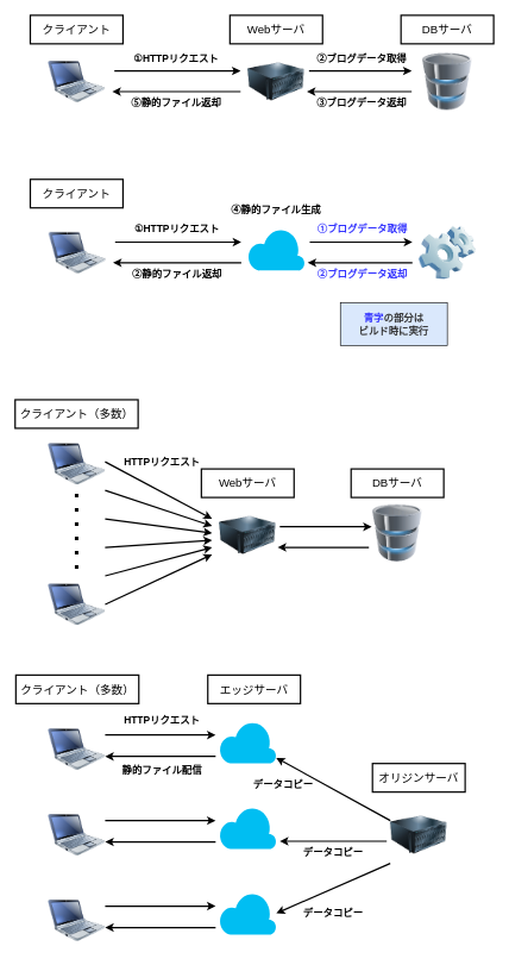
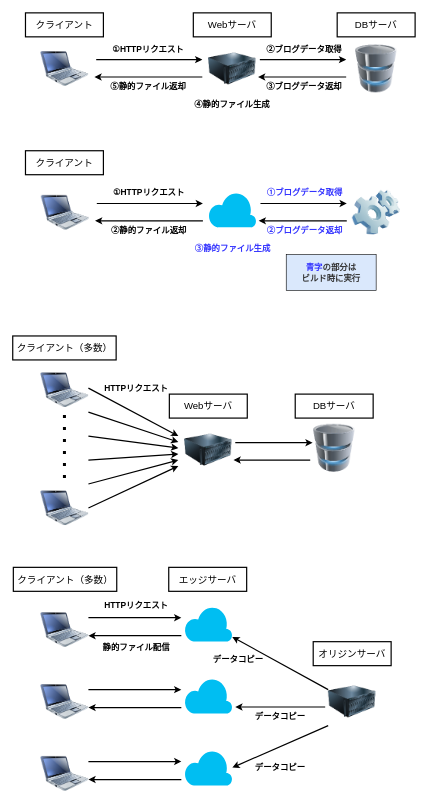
  <mxCell id="0" />
  <mxCell id="1" parent="0" />
  <mxCell id="2" value="" style="image;html=1;image=img/lib/clip_art/computers/Netbook_128x128.png" parent="1" vertex="1"><mxGeometry x="67" y="609" width="80" height="80" as="geometry" /></mxCell>
  <mxCell id="3" value="" style="image;html=1;image=img/lib/clip_art/computers/Netbook_128x128.png" parent="1" vertex="1"><mxGeometry x="67" y="806" width="80" height="80" as="geometry" /></mxCell>
  <mxCell id="4" value="" style="endArrow=none;dashed=1;html=1;dashPattern=1 3;strokeWidth=5;entryX=0.5;entryY=1;entryDx=0;entryDy=0;" parent="1" edge="1"><mxGeometry width="50" height="50" relative="1" as="geometry"><mxPoint x="107" y="796" as="sourcePoint" /><mxPoint x="107" y="686" as="targetPoint" /></mxGeometry></mxCell>
  <mxCell id="5" value="" style="image;html=1;image=img/lib/clip_art/computers/Server_128x128.png" parent="1" vertex="1"><mxGeometry x="307" y="709" width="80" height="80" as="geometry" /></mxCell>
  <mxCell id="6" value="" style="image;html=1;image=img/lib/clip_art/computers/Database_128x128.png" parent="1" vertex="1"><mxGeometry x="517" y="706" width="80" height="80" as="geometry" /></mxCell>
  <mxCell id="7" value="" style="endArrow=classic;html=1;strokeWidth=2;exitX=1;exitY=0.5;exitDx=0;exitDy=0;" parent="1" edge="1"><mxGeometry width="50" height="50" relative="1" as="geometry"><mxPoint x="147" y="646" as="sourcePoint" /><mxPoint x="297" y="726" as="targetPoint" /></mxGeometry></mxCell>
  <mxCell id="8" value="" style="endArrow=classic;html=1;strokeWidth=2;exitX=1;exitY=1;exitDx=0;exitDy=0;" parent="1" edge="1"><mxGeometry width="50" height="50" relative="1" as="geometry"><mxPoint x="147" y="686" as="sourcePoint" /><mxPoint x="297" y="736" as="targetPoint" /></mxGeometry></mxCell>
  <mxCell id="9" value="" style="endArrow=classic;html=1;strokeWidth=2;exitX=1;exitY=1;exitDx=0;exitDy=0;" parent="1" edge="1"><mxGeometry width="50" height="50" relative="1" as="geometry"><mxPoint x="147" y="726" as="sourcePoint" /><mxPoint x="297" y="746" as="targetPoint" /></mxGeometry></mxCell>
  <mxCell id="10" value="" style="endArrow=classic;html=1;strokeWidth=2;" parent="1" edge="1"><mxGeometry width="50" height="50" relative="1" as="geometry"><mxPoint x="147" y="766" as="sourcePoint" /><mxPoint x="297" y="756" as="targetPoint" /></mxGeometry></mxCell>
  <mxCell id="11" value="" style="endArrow=classic;html=1;strokeWidth=2;exitX=1;exitY=0;exitDx=0;exitDy=0;" parent="1" source="3" edge="1"><mxGeometry width="50" height="50" relative="1" as="geometry"><mxPoint x="157" y="776" as="sourcePoint" /><mxPoint x="297" y="766" as="targetPoint" /></mxGeometry></mxCell>
  <mxCell id="12" value="" style="endArrow=classic;html=1;strokeWidth=2;exitX=1;exitY=0.5;exitDx=0;exitDy=0;" parent="1" source="3" edge="1"><mxGeometry width="50" height="50" relative="1" as="geometry"><mxPoint x="157" y="816" as="sourcePoint" /><mxPoint x="297" y="776" as="targetPoint" /></mxGeometry></mxCell>
  <mxCell id="13" value="" style="endArrow=classic;html=1;strokeWidth=2;entryX=0;entryY=0.25;entryDx=0;entryDy=0;" parent="1" edge="1"><mxGeometry width="50" height="50" relative="1" as="geometry"><mxPoint x="392" y="737" as="sourcePoint" /><mxPoint x="521" y="737" as="targetPoint" /></mxGeometry></mxCell>
  <mxCell id="14" value="" style="endArrow=classic;html=1;strokeWidth=2;exitX=0;exitY=0.75;exitDx=0;exitDy=0;" parent="1" source="6" edge="1"><mxGeometry width="50" height="50" relative="1" as="geometry"><mxPoint x="507" y="757" as="sourcePoint" /><mxPoint x="389" y="766" as="targetPoint" /></mxGeometry></mxCell>
  <mxCell id="15" value="&lt;font style=&quot;font-size: 16px&quot;&gt;Webサーバ&lt;/font&gt;" style="text;html=1;fillColor=none;align=center;verticalAlign=middle;whiteSpace=wrap;rounded=0;strokeColor=#000000;strokeWidth=2;" parent="1" vertex="1"><mxGeometry x="282" y="656" width="130" height="40" as="geometry" /></mxCell>
  <mxCell id="16" value="&lt;font style=&quot;font-size: 16px&quot;&gt;DBサーバ&lt;/font&gt;" style="text;html=1;fillColor=none;align=center;verticalAlign=middle;whiteSpace=wrap;rounded=0;strokeColor=#000000;strokeWidth=2;" parent="1" vertex="1"><mxGeometry x="492" y="656" width="130" height="40" as="geometry" /></mxCell>
  <mxCell id="17" value="" style="image;html=1;image=img/lib/clip_art/computers/Netbook_128x128.png" parent="1" vertex="1"><mxGeometry x="67" y="1009" width="80" height="80" as="geometry" /></mxCell>
  <mxCell id="18" value="" style="image;html=1;image=img/lib/clip_art/computers/Netbook_128x128.png" parent="1" vertex="1"><mxGeometry x="67" y="1129" width="80" height="80" as="geometry" /></mxCell>
  <mxCell id="19" value="" style="image;html=1;image=img/lib/clip_art/computers/Netbook_128x128.png" parent="1" vertex="1"><mxGeometry x="67" y="1249" width="80" height="80" as="geometry" /></mxCell>
  <mxCell id="20" value="" style="verticalLabelPosition=bottom;html=1;verticalAlign=top;align=center;strokeColor=none;fillColor=#00BEF2;shape=mxgraph.azure.cloud;" parent="1" vertex="1"><mxGeometry x="307" y="1009" width="80" height="60" as="geometry" /></mxCell>
  <mxCell id="21" value="" style="verticalLabelPosition=bottom;html=1;verticalAlign=top;align=center;strokeColor=none;fillColor=#00BEF2;shape=mxgraph.azure.cloud;" parent="1" vertex="1"><mxGeometry x="307" y="1129" width="80" height="60" as="geometry" /></mxCell>
  <mxCell id="22" value="" style="verticalLabelPosition=bottom;html=1;verticalAlign=top;align=center;strokeColor=none;fillColor=#00BEF2;shape=mxgraph.azure.cloud;" parent="1" vertex="1"><mxGeometry x="307" y="1249" width="80" height="60" as="geometry" /></mxCell>
  <mxCell id="23" value="" style="endArrow=classic;html=1;strokeWidth=2;exitX=1;exitY=0.5;exitDx=0;exitDy=0;" parent="1" edge="1"><mxGeometry width="50" height="50" relative="1" as="geometry"><mxPoint x="147" y="1029" as="sourcePoint" /><mxPoint x="302" y="1029" as="targetPoint" /></mxGeometry></mxCell>
  <mxCell id="24" value="" style="endArrow=classic;html=1;strokeWidth=2;exitX=1;exitY=0.5;exitDx=0;exitDy=0;" parent="1" edge="1"><mxGeometry width="50" height="50" relative="1" as="geometry"><mxPoint x="147" y="1149" as="sourcePoint" /><mxPoint x="302" y="1149" as="targetPoint" /></mxGeometry></mxCell>
  <mxCell id="25" value="" style="endArrow=classic;html=1;strokeWidth=2;exitX=1;exitY=0.5;exitDx=0;exitDy=0;" parent="1" edge="1"><mxGeometry width="50" height="50" relative="1" as="geometry"><mxPoint x="147" y="1269" as="sourcePoint" /><mxPoint x="302" y="1269" as="targetPoint" /></mxGeometry></mxCell>
  <mxCell id="26" value="" style="endArrow=classic;html=1;strokeWidth=2;" parent="1" edge="1"><mxGeometry width="50" height="50" relative="1" as="geometry"><mxPoint x="302" y="1059" as="sourcePoint" /><mxPoint x="147" y="1059" as="targetPoint" /></mxGeometry></mxCell>
  <mxCell id="27" value="" style="endArrow=classic;html=1;strokeWidth=2;" parent="1" edge="1"><mxGeometry width="50" height="50" relative="1" as="geometry"><mxPoint x="302" y="1179" as="sourcePoint" /><mxPoint x="147" y="1179" as="targetPoint" /></mxGeometry></mxCell>
  <mxCell id="28" value="" style="endArrow=classic;html=1;strokeWidth=2;" parent="1" edge="1"><mxGeometry width="50" height="50" relative="1" as="geometry"><mxPoint x="302" y="1299" as="sourcePoint" /><mxPoint x="147" y="1299" as="targetPoint" /></mxGeometry></mxCell>
  <mxCell id="29" value="" style="image;html=1;image=img/lib/clip_art/computers/Server_128x128.png" parent="1" vertex="1"><mxGeometry x="547" y="1129" width="80" height="80" as="geometry" /></mxCell>
  <mxCell id="30" value="" style="endArrow=classic;html=1;strokeWidth=2;exitX=0;exitY=0.25;exitDx=0;exitDy=0;" parent="1" source="29" target="20" edge="1"><mxGeometry width="50" height="50" relative="1" as="geometry"><mxPoint x="597" y="1048.5" as="sourcePoint" /><mxPoint x="752" y="1048.5" as="targetPoint" /></mxGeometry></mxCell>
  <mxCell id="31" value="" style="endArrow=classic;html=1;strokeWidth=2;" parent="1" edge="1"><mxGeometry width="50" height="50" relative="1" as="geometry"><mxPoint x="542" y="1178" as="sourcePoint" /><mxPoint x="392" y="1178" as="targetPoint" /></mxGeometry></mxCell>
  <mxCell id="32" value="" style="endArrow=classic;html=1;strokeWidth=2;exitX=0;exitY=1;exitDx=0;exitDy=0;" parent="1" source="29" edge="1"><mxGeometry width="50" height="50" relative="1" as="geometry"><mxPoint x="552" y="1188" as="sourcePoint" /><mxPoint x="387" y="1279" as="targetPoint" /></mxGeometry></mxCell>
- <mxCell id="33" value="&lt;font style=&quot;font-size: 16px&quot;&gt;エッジサーバ&lt;/font&gt;" style="text;html=1;fillColor=none;align=center;verticalAlign=middle;whiteSpace=wrap;rounded=0;strokeColor=#000000;strokeWidth=2;" parent="1" vertex="1"><mxGeometry x="291" y="945" width="130" height="40" as="geometry" /></mxCell>
+ <mxCell id="33" value="&lt;font style=&quot;font-size: 16px&quot;&gt;エッジサーバ&lt;/font&gt;" style="text;html=1;fillColor=none;align=center;verticalAlign=middle;whiteSpace=wrap;rounded=0;strokeColor=#000000;strokeWidth=2;" parent="1" vertex="1"><mxGeometry x="281" y="945" width="130" height="40" as="geometry" /></mxCell>
  <mxCell id="34" value="&lt;font style=&quot;font-size: 16px&quot;&gt;オリジンサーバ&lt;/font&gt;" style="text;html=1;fillColor=none;align=center;verticalAlign=middle;whiteSpace=wrap;rounded=0;strokeColor=#000000;strokeWidth=2;" parent="1" vertex="1"><mxGeometry x="522" y="1069" width="130" height="40" as="geometry" /></mxCell>
  <mxCell id="35" value="" style="image;html=1;image=img/lib/clip_art/computers/Netbook_128x128.png" parent="1" vertex="1"><mxGeometry x="67" y="73" width="80" height="80" as="geometry" /></mxCell>
  <mxCell id="36" value="" style="image;html=1;image=img/lib/clip_art/computers/Server_128x128.png" parent="1" vertex="1"><mxGeometry x="347" y="73" width="80" height="80" as="geometry" /></mxCell>
  <mxCell id="37" value="" style="image;html=1;image=img/lib/clip_art/computers/Database_128x128.png" parent="1" vertex="1"><mxGeometry x="587" y="73" width="80" height="80" as="geometry" /></mxCell>
  <mxCell id="38" value="&lt;font style=&quot;font-size: 16px&quot;&gt;Webサーバ&lt;/font&gt;" style="text;html=1;fillColor=none;align=center;verticalAlign=middle;whiteSpace=wrap;rounded=0;strokeColor=#000000;strokeWidth=2;" parent="1" vertex="1"><mxGeometry x="322" y="20" width="130" height="40" as="geometry" /></mxCell>
  <mxCell id="39" value="&lt;font style=&quot;font-size: 16px&quot;&gt;DBサーバ&lt;/font&gt;" style="text;html=1;fillColor=none;align=center;verticalAlign=middle;whiteSpace=wrap;rounded=0;strokeColor=#000000;strokeWidth=2;" parent="1" vertex="1"><mxGeometry x="562" y="20" width="130" height="40" as="geometry" /></mxCell>
  <mxCell id="40" value="" style="endArrow=classic;html=1;strokeWidth=2;" parent="1" edge="1"><mxGeometry width="50" height="50" relative="1" as="geometry"><mxPoint x="433" y="98" as="sourcePoint" /><mxPoint x="577" y="98" as="targetPoint" /></mxGeometry></mxCell>
  <mxCell id="41" value="" style="endArrow=classic;html=1;strokeWidth=2;" parent="1" edge="1"><mxGeometry width="50" height="50" relative="1" as="geometry"><mxPoint x="577" y="127" as="sourcePoint" /><mxPoint x="430" y="127" as="targetPoint" /></mxGeometry></mxCell>
  <mxCell id="42" value="" style="endArrow=classic;html=1;strokeWidth=2;" parent="1" edge="1"><mxGeometry width="50" height="50" relative="1" as="geometry"><mxPoint x="160" y="98" as="sourcePoint" /><mxPoint x="337" y="98" as="targetPoint" /></mxGeometry></mxCell>
  <mxCell id="43" value="" style="endArrow=classic;html=1;strokeWidth=2;" parent="1" edge="1"><mxGeometry width="50" height="50" relative="1" as="geometry"><mxPoint x="337" y="127" as="sourcePoint" /><mxPoint x="157" y="127" as="targetPoint" /></mxGeometry></mxCell>
  <mxCell id="44" value="&lt;font style=&quot;font-size: 16px&quot;&gt;クライアント&lt;/font&gt;" style="text;html=1;fillColor=none;align=center;verticalAlign=middle;whiteSpace=wrap;rounded=0;strokeColor=#000000;strokeWidth=2;" parent="1" vertex="1"><mxGeometry x="42" y="20" width="130" height="40" as="geometry" /></mxCell>
  <mxCell id="45" value="&lt;b style=&quot;font-size: 14px;&quot;&gt;①HTTPリクエスト&lt;/b&gt;" style="text;html=1;strokeColor=none;fillColor=none;align=center;verticalAlign=middle;whiteSpace=wrap;rounded=0;fontSize=14;" parent="1" vertex="1"><mxGeometry x="177" y="70" width="140" height="20" as="geometry" /></mxCell>
  <mxCell id="46" value="&lt;b style=&quot;font-size: 14px&quot;&gt;②ブログデータ取得&lt;/b&gt;" style="text;html=1;strokeColor=none;fillColor=none;align=center;verticalAlign=middle;whiteSpace=wrap;rounded=0;fontSize=14;" parent="1" vertex="1"><mxGeometry x="437" y="70" width="140" height="20" as="geometry" /></mxCell>
  <mxCell id="47" value="&lt;b style=&quot;font-size: 14px&quot;&gt;③ブログデータ返却&lt;/b&gt;" style="text;html=1;strokeColor=none;fillColor=none;align=center;verticalAlign=middle;whiteSpace=wrap;rounded=0;fontSize=14;" parent="1" vertex="1"><mxGeometry x="437" y="133" width="140" height="20" as="geometry" /></mxCell>
- <mxCell id="48" value="&lt;b style=&quot;font-size: 14px&quot;&gt;④静的ファイル生成&lt;/b&gt;" style="text;html=1;strokeColor=none;fillColor=none;align=center;verticalAlign=middle;whiteSpace=wrap;rounded=0;fontSize=14;" parent="1" vertex="1"><mxGeometry x="317" y="283" width="140" height="20" as="geometry" /></mxCell>
+ <mxCell id="48" value="&lt;b style=&quot;font-size: 14px&quot;&gt;④静的ファイル生成&lt;/b&gt;" style="text;html=1;strokeColor=none;fillColor=none;align=center;verticalAlign=middle;whiteSpace=wrap;rounded=0;fontSize=14;" parent="1" vertex="1"><mxGeometry x="317" y="163" width="140" height="20" as="geometry" /></mxCell>
  <mxCell id="49" value="&lt;b style=&quot;font-size: 14px&quot;&gt;⑤静的ファイル返却&lt;/b&gt;" style="text;html=1;strokeColor=none;fillColor=none;align=center;verticalAlign=middle;whiteSpace=wrap;rounded=0;fontSize=14;" parent="1" vertex="1"><mxGeometry x="177" y="133" width="140" height="20" as="geometry" /></mxCell>
  <mxCell id="50" value="" style="image;html=1;image=img/lib/clip_art/computers/Netbook_128x128.png" parent="1" vertex="1"><mxGeometry x="68" y="313" width="80" height="80" as="geometry" /></mxCell>
  <mxCell id="51" value="" style="endArrow=classic;html=1;strokeWidth=2;" parent="1" edge="1"><mxGeometry width="50" height="50" relative="1" as="geometry"><mxPoint x="434" y="338" as="sourcePoint" /><mxPoint x="578" y="338" as="targetPoint" /></mxGeometry></mxCell>
  <mxCell id="52" value="" style="endArrow=classic;html=1;strokeWidth=2;" parent="1" edge="1"><mxGeometry width="50" height="50" relative="1" as="geometry"><mxPoint x="578" y="367" as="sourcePoint" /><mxPoint x="431" y="367" as="targetPoint" /></mxGeometry></mxCell>
  <mxCell id="53" value="" style="endArrow=classic;html=1;strokeWidth=2;" parent="1" edge="1"><mxGeometry width="50" height="50" relative="1" as="geometry"><mxPoint x="161" y="338" as="sourcePoint" /><mxPoint x="338" y="338" as="targetPoint" /></mxGeometry></mxCell>
  <mxCell id="54" value="" style="endArrow=classic;html=1;strokeWidth=2;" parent="1" edge="1"><mxGeometry width="50" height="50" relative="1" as="geometry"><mxPoint x="338" y="367" as="sourcePoint" /><mxPoint x="158" y="367" as="targetPoint" /></mxGeometry></mxCell>
  <mxCell id="55" value="&lt;b style=&quot;font-size: 14px;&quot;&gt;①HTTPリクエスト&lt;/b&gt;" style="text;html=1;strokeColor=none;fillColor=none;align=center;verticalAlign=middle;whiteSpace=wrap;rounded=0;fontSize=14;" parent="1" vertex="1"><mxGeometry x="178" y="310" width="140" height="20" as="geometry" /></mxCell>
  <mxCell id="56" value="&lt;b style=&quot;font-size: 14px&quot;&gt;①ブログデータ取得&lt;/b&gt;" style="text;html=1;strokeColor=none;fillColor=none;align=center;verticalAlign=middle;whiteSpace=wrap;rounded=0;fontSize=14;fontColor=#3333FF;" parent="1" vertex="1"><mxGeometry x="438" y="310" width="140" height="20" as="geometry" /></mxCell>
  <mxCell id="57" value="&lt;b style=&quot;font-size: 14px&quot;&gt;②ブログデータ返却&lt;/b&gt;" style="text;html=1;strokeColor=none;fillColor=none;align=center;verticalAlign=middle;whiteSpace=wrap;rounded=0;fontSize=14;fontColor=#3333FF;" parent="1" vertex="1"><mxGeometry x="438" y="373" width="140" height="20" as="geometry" /></mxCell>
+ <mxCell id="58" value="&lt;b style=&quot;font-size: 14px&quot;&gt;③静的ファイル生成&lt;/b&gt;" style="text;html=1;strokeColor=none;fillColor=none;align=center;verticalAlign=middle;whiteSpace=wrap;rounded=0;fontSize=14;fontColor=#3333FF;" parent="1" vertex="1"><mxGeometry x="318" y="403" width="140" height="20" as="geometry" /></mxCell>
  <mxCell id="59" value="&lt;b style=&quot;font-size: 14px&quot;&gt;②静的ファイル返却&lt;/b&gt;" style="text;html=1;strokeColor=none;fillColor=none;align=center;verticalAlign=middle;whiteSpace=wrap;rounded=0;fontSize=14;" parent="1" vertex="1"><mxGeometry x="178" y="373" width="140" height="20" as="geometry" /></mxCell>
  <mxCell id="60" value="&lt;font style=&quot;font-size: 16px&quot;&gt;クライアント&lt;/font&gt;" style="text;html=1;fillColor=none;align=center;verticalAlign=middle;whiteSpace=wrap;rounded=0;strokeColor=#000000;strokeWidth=2;" parent="1" vertex="1"><mxGeometry x="42" y="250" width="130" height="40" as="geometry" /></mxCell>
  <mxCell id="61" value="" style="verticalLabelPosition=bottom;html=1;verticalAlign=top;align=center;strokeColor=none;fillColor=#00BEF2;shape=mxgraph.azure.cloud;" parent="1" vertex="1"><mxGeometry x="347" y="318" width="80" height="60" as="geometry" /></mxCell>
  <mxCell id="62" value="" style="image;html=1;image=img/lib/clip_art/computers/Software_128x128.png;fontSize=14;" parent="1" vertex="1"><mxGeometry x="587" y="313" width="80" height="80" as="geometry" /></mxCell>
  <mxCell id="63" value="&lt;font style=&quot;font-size: 16px&quot;&gt;クライアント（多数）&lt;/font&gt;" style="text;html=1;fillColor=none;align=center;verticalAlign=middle;whiteSpace=wrap;rounded=0;strokeColor=#000000;strokeWidth=2;" vertex="1" parent="1"><mxGeometry x="20.75" y="559" width="172.5" height="40" as="geometry" /></mxCell>
  <mxCell id="64" value="&lt;b style=&quot;font-size: 14px&quot;&gt;データコピー&lt;/b&gt;" style="text;html=1;strokeColor=none;fillColor=none;align=center;verticalAlign=middle;whiteSpace=wrap;rounded=0;fontSize=14;" vertex="1" parent="1"><mxGeometry x="397" y="1269" width="140" height="20" as="geometry" /></mxCell>
  <mxCell id="65" value="&lt;b&gt;静的ファイル配信&lt;/b&gt;" style="text;html=1;strokeColor=none;fillColor=none;align=center;verticalAlign=middle;whiteSpace=wrap;rounded=0;fontSize=14;" vertex="1" parent="1"><mxGeometry x="157" y="1069" width="140" height="20" as="geometry" /></mxCell>
  <mxCell id="66" value="&lt;font style=&quot;font-size: 14px&quot;&gt;青字&lt;font color=&quot;#333333&quot; style=&quot;font-size: 14px&quot;&gt;の部分は&lt;br&gt;ビルド時に実行&lt;/font&gt;&lt;/font&gt;" style="rounded=0;whiteSpace=wrap;html=1;fontColor=#3333FF;fontStyle=1;fillColor=#dae8fc;" vertex="1" parent="1"><mxGeometry x="477" y="423" width="150" height="60" as="geometry" /></mxCell>
  <mxCell id="67" value="&lt;font style=&quot;font-size: 16px&quot;&gt;クライアント（多数）&lt;/font&gt;" style="text;html=1;fillColor=none;align=center;verticalAlign=middle;whiteSpace=wrap;rounded=0;strokeColor=#000000;strokeWidth=2;" vertex="1" parent="1"><mxGeometry x="21.75" y="945" width="172.5" height="40" as="geometry" /></mxCell>
  <mxCell id="68" value="&lt;b style=&quot;font-size: 14px&quot;&gt;データコピー&lt;/b&gt;" style="text;html=1;strokeColor=none;fillColor=none;align=center;verticalAlign=middle;whiteSpace=wrap;rounded=0;fontSize=14;" vertex="1" parent="1"><mxGeometry x="397" y="1183" width="140" height="20" as="geometry" /></mxCell>
  <mxCell id="69" value="&lt;b style=&quot;font-size: 14px&quot;&gt;データコピー&lt;/b&gt;" style="text;html=1;strokeColor=none;fillColor=none;align=center;verticalAlign=middle;whiteSpace=wrap;rounded=0;fontSize=14;" vertex="1" parent="1"><mxGeometry x="327" y="1089" width="140" height="20" as="geometry" /></mxCell>
  <mxCell id="70" value="&lt;b style=&quot;font-size: 14px&quot;&gt;HTTPリクエスト&lt;/b&gt;" style="text;html=1;strokeColor=none;fillColor=none;align=center;verticalAlign=middle;whiteSpace=wrap;rounded=0;fontSize=14;" vertex="1" parent="1"><mxGeometry x="157" y="636" width="140" height="20" as="geometry" /></mxCell>
  <mxCell id="71" value="&lt;b style=&quot;font-size: 14px&quot;&gt;HTTPリクエスト&lt;/b&gt;" style="text;html=1;strokeColor=none;fillColor=none;align=center;verticalAlign=middle;whiteSpace=wrap;rounded=0;fontSize=14;" vertex="1" parent="1"><mxGeometry x="157" y="999" width="140" height="20" as="geometry" /></mxCell>
